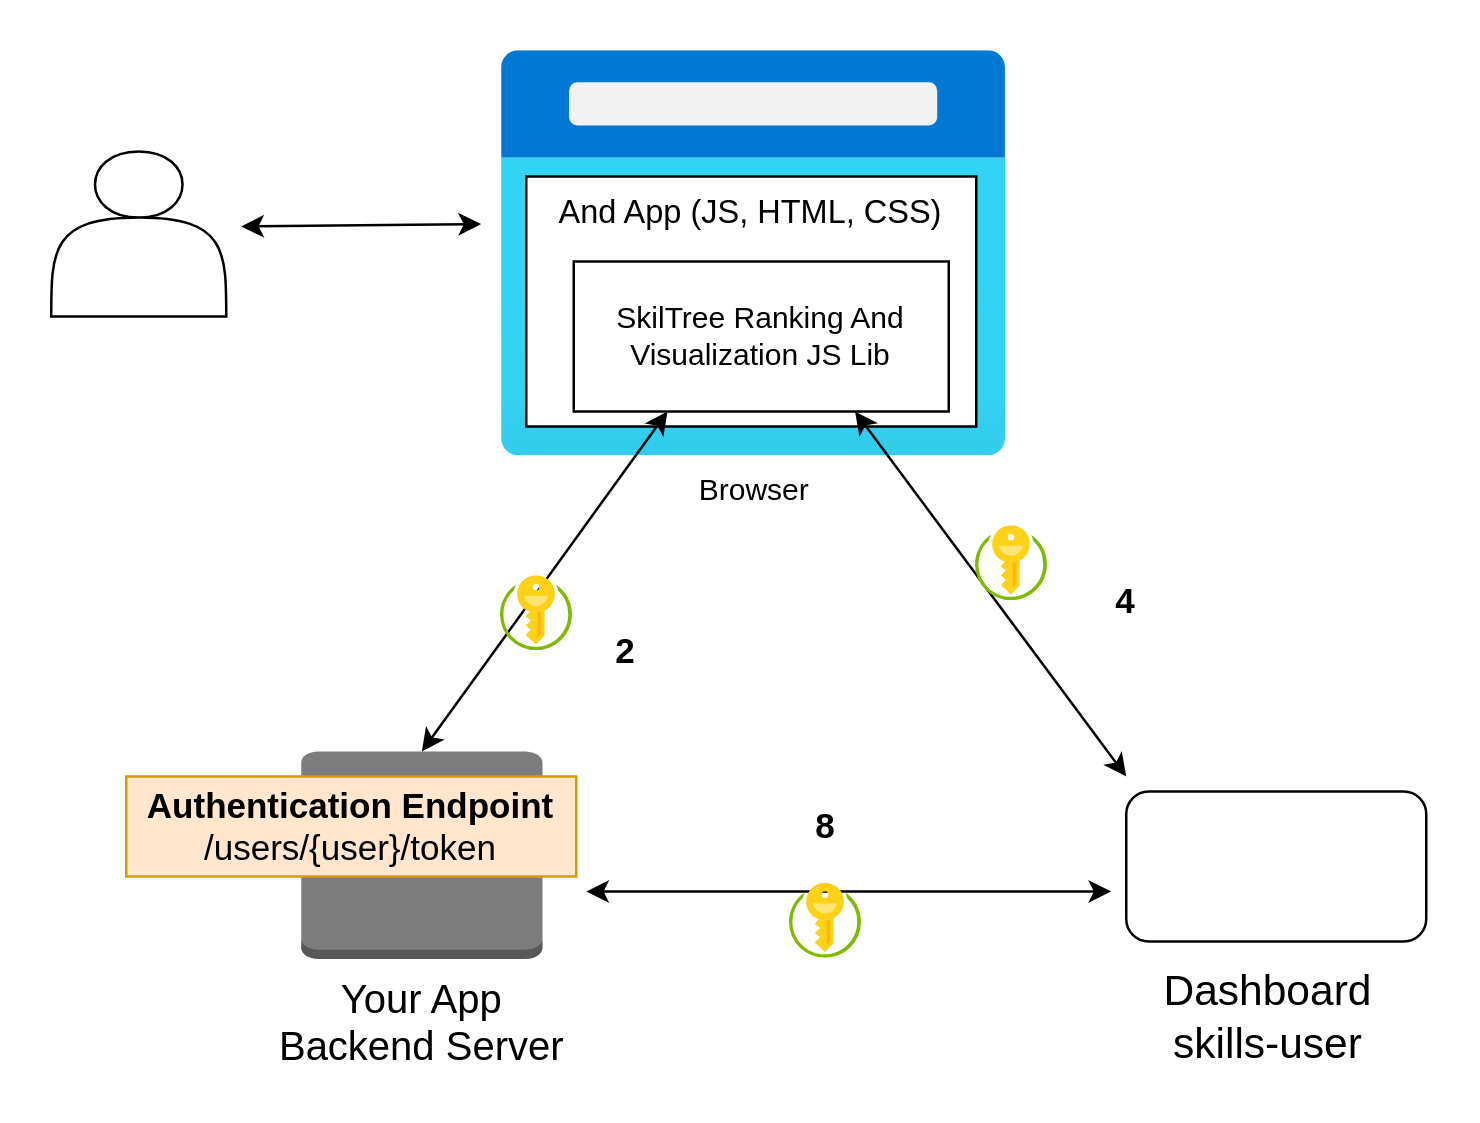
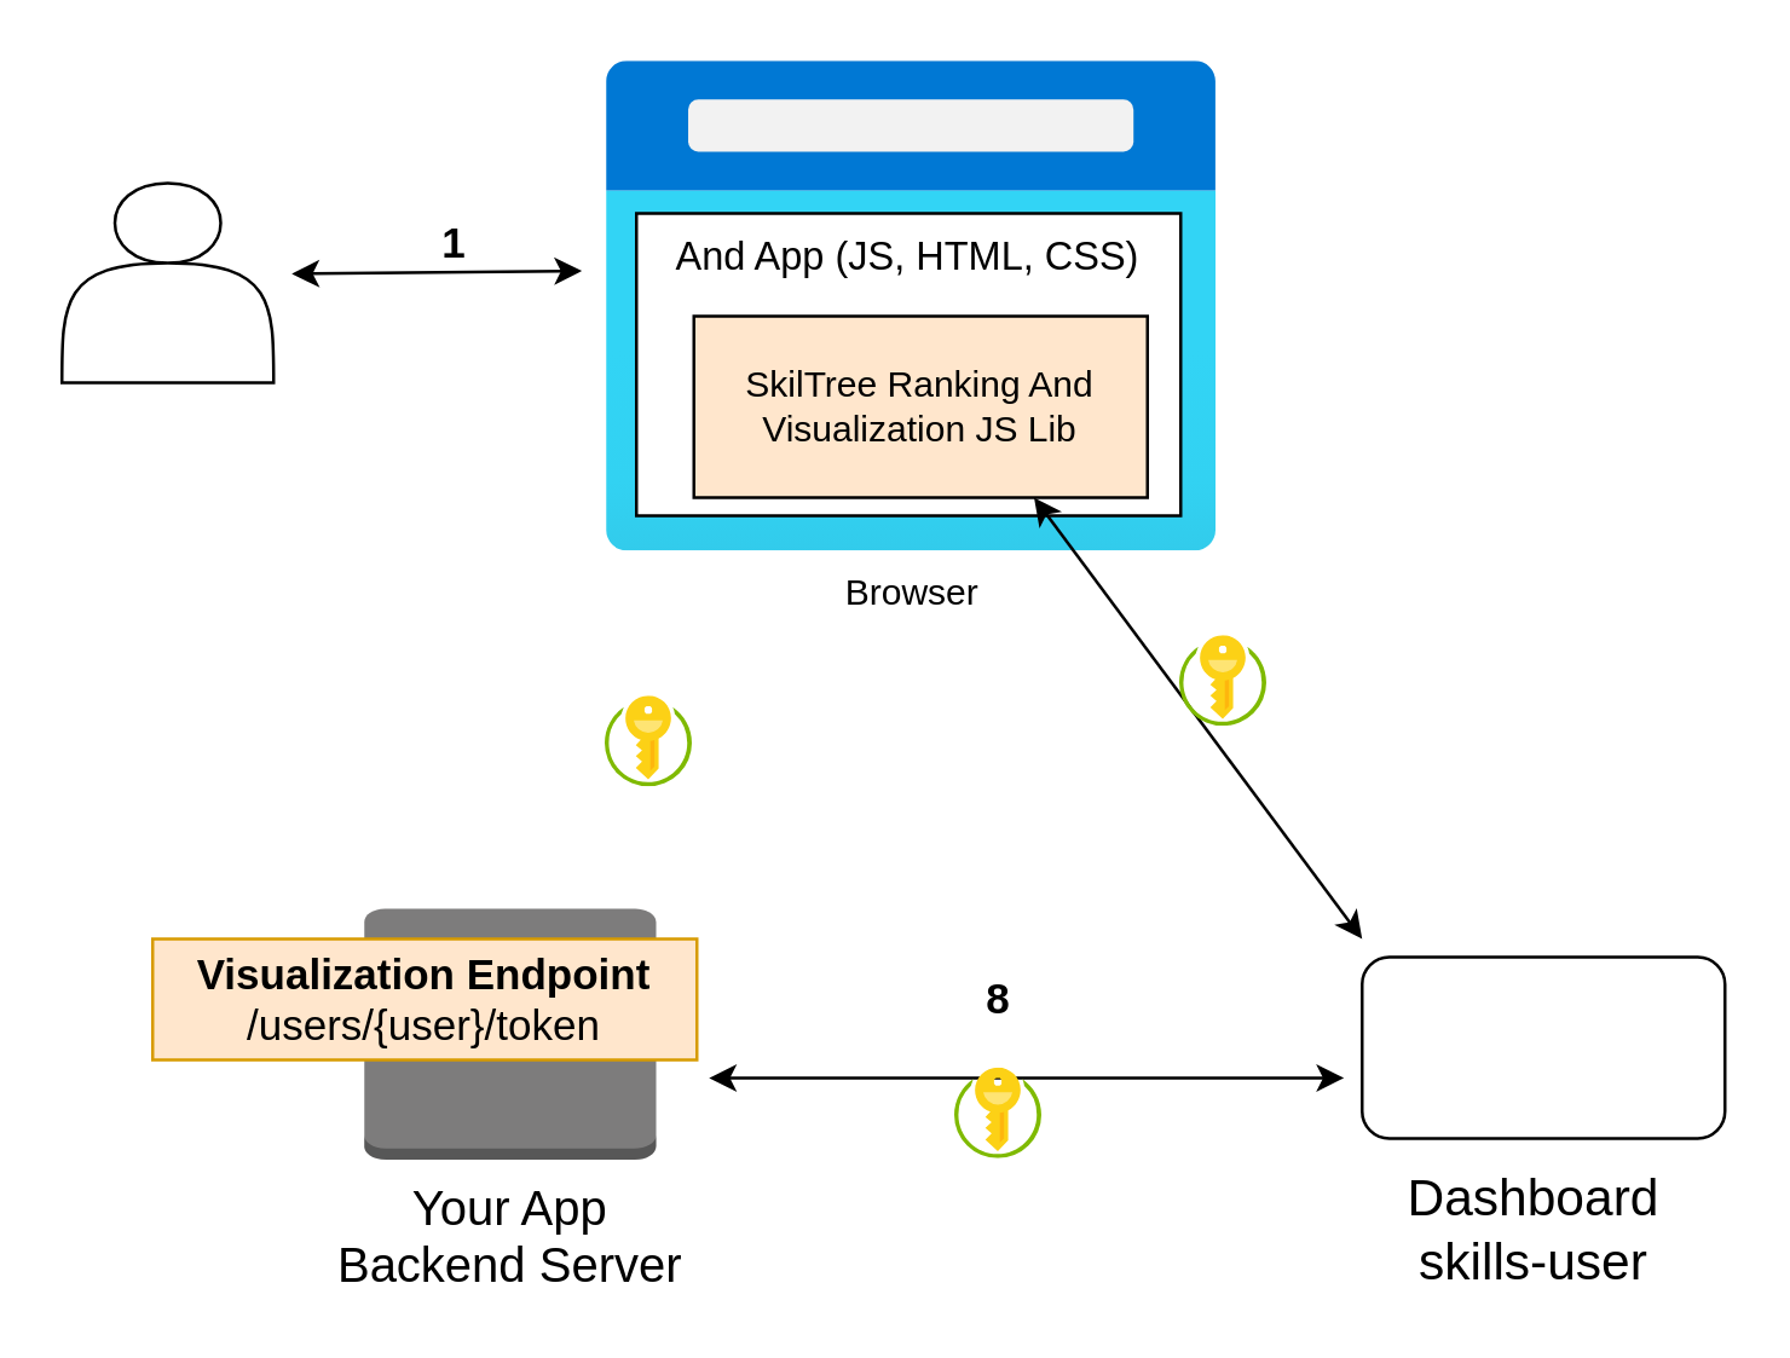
  <mxCell id="0" />
  <mxCell id="1" parent="0" />
  <mxCell id="2" value="Browser" style="aspect=fixed;html=1;points=[];align=center;image;fontSize=12;image=img/lib/azure2/general/Browser.svg;" vertex="1" parent="1"><mxGeometry x="200" y="20" width="202.5" height="162" as="geometry" /></mxCell>
  <mxCell id="3" value="" style="shape=actor;whiteSpace=wrap;html=1;fontSize=16;" vertex="1" parent="1"><mxGeometry x="20" y="60" width="70" height="66" as="geometry" /></mxCell>
  <mxCell id="4" value="&lt;div&gt;Your App&lt;/div&gt;&lt;div&gt;Backend Server&lt;br&gt;&lt;/div&gt;" style="outlineConnect=0;dashed=0;verticalLabelPosition=bottom;verticalAlign=top;align=center;html=1;shape=mxgraph.aws3.traditional_server;fillColor=#7D7C7C;gradientColor=none;fontSize=16;" vertex="1" parent="1"><mxGeometry x="120" y="300" width="96.5" height="83" as="geometry" /></mxCell>
  <mxCell id="5" value="And App (JS, HTML, CSS)" style="whiteSpace=wrap;html=1;fontSize=13;verticalAlign=top;" vertex="1" parent="1"><mxGeometry x="210" y="70" width="180" height="100" as="geometry" /></mxCell>
- <mxCell id="6" value="SkilTree Ranking And Visualization JS Lib" style="whiteSpace=wrap;html=1;arcSize=13;" vertex="1" parent="1"><mxGeometry x="229" y="104" width="150" height="60" as="geometry" /></mxCell>
+ <mxCell id="6" value="SkilTree Ranking And Visualization JS Lib" style="whiteSpace=wrap;html=1;arcSize=13;fillColor=#ffe6cc;" vertex="1" parent="1"><mxGeometry x="229" y="104" width="150" height="60" as="geometry" /></mxCell>
  <mxCell id="7" value="" style="endArrow=classic;startArrow=classic;html=1;fontSize=13;entryX=-0.02;entryY=0.426;entryDx=0;entryDy=0;entryPerimeter=0;" edge="1" parent="1"><mxGeometry width="50" height="50" relative="1" as="geometry"><mxPoint x="96" y="90" as="sourcePoint" /><mxPoint x="191.95" y="89.012" as="targetPoint" /></mxGeometry></mxCell>
- <mxCell id="8" value="" style="endArrow=classic;startArrow=classic;html=1;fontSize=13;exitX=0.5;exitY=0;exitDx=0;exitDy=0;exitPerimeter=0;entryX=0.25;entryY=1;entryDx=0;entryDy=0;" edge="1" parent="1" source="4" target="6"><mxGeometry width="50" height="50" relative="1" as="geometry"><mxPoint x="145.28" y="250.99" as="sourcePoint" /><mxPoint x="241.23" y="250.002" as="targetPoint" /></mxGeometry></mxCell>
  <mxCell id="9" value="" style="endArrow=classic;startArrow=classic;html=1;fontSize=13;" edge="1" parent="1"><mxGeometry width="50" height="50" relative="1" as="geometry"><mxPoint x="234" y="356" as="sourcePoint" /><mxPoint x="444" y="356" as="targetPoint" /></mxGeometry></mxCell>
  <mxCell id="10" value="" style="endArrow=classic;startArrow=classic;html=1;fontSize=13;exitX=0.75;exitY=1;exitDx=0;exitDy=0;" edge="1" parent="1" source="6"><mxGeometry width="50" height="50" relative="1" as="geometry"><mxPoint x="420" y="140" as="sourcePoint" /><mxPoint x="450" y="310" as="targetPoint" /></mxGeometry></mxCell>
- <mxCell id="12" value="2" style="text;html=1;strokeColor=none;fillColor=none;align=center;verticalAlign=middle;whiteSpace=wrap;fontSize=14;fontStyle=1;" vertex="1" parent="1"><mxGeometry x="230" y="250" width="40" height="20" as="geometry" /></mxCell>
+ <mxCell id="11" value="1" style="text;html=1;strokeColor=none;fillColor=none;align=center;verticalAlign=middle;whiteSpace=wrap;fontSize=14;fontStyle=1;" vertex="1" parent="1"><mxGeometry x="130" y="70" width="40" height="20" as="geometry" /></mxCell>
  <mxCell id="13" value="8" style="text;html=1;strokeColor=none;fillColor=none;align=center;verticalAlign=middle;whiteSpace=wrap;fontSize=14;fontStyle=1;" vertex="1" parent="1"><mxGeometry x="310" y="320" width="40" height="20" as="geometry" /></mxCell>
- <mxCell id="14" value="4" style="text;html=1;strokeColor=none;fillColor=none;align=center;verticalAlign=middle;whiteSpace=wrap;fontSize=14;fontStyle=1;" vertex="1" parent="1"><mxGeometry x="430" y="230" width="40" height="20" as="geometry" /></mxCell>
  <mxCell id="15" value="" style="aspect=fixed;html=1;points=[];align=center;image;fontSize=12;image=img/lib/mscae/Key_Vaults.svg;" vertex="1" parent="1"><mxGeometry x="200" y="230" width="28.8" height="30" as="geometry" /></mxCell>
  <mxCell id="16" value="" style="aspect=fixed;html=1;points=[];align=center;image;fontSize=12;image=img/lib/mscae/Key_Vaults.svg;" vertex="1" parent="1"><mxGeometry x="390" y="210" width="28.8" height="30" as="geometry" /></mxCell>
  <mxCell id="17" value="" style="aspect=fixed;html=1;points=[];align=center;image;fontSize=12;image=img/lib/mscae/Key_Vaults.svg;" vertex="1" parent="1"><mxGeometry x="315.6" y="353" width="28.8" height="30" as="geometry" /></mxCell>
- <mxCell id="18" value="&lt;div&gt;&lt;b&gt;Authentication Endpoint&lt;/b&gt;&lt;br&gt;&lt;/div&gt;&lt;div&gt;/users/{user}/token&lt;/div&gt;" style="text;html=1;strokeColor=#d79b00;fillColor=#ffe6cc;align=center;verticalAlign=middle;whiteSpace=wrap;fontSize=14;" vertex="1" parent="1"><mxGeometry x="50" y="310" width="180" height="40" as="geometry" /></mxCell>
+ <mxCell id="18" value="&lt;div&gt;&lt;b&gt;Visualization Endpoint&lt;/b&gt;&lt;br&gt;&lt;/div&gt;&lt;div&gt;/users/{user}/token&lt;/div&gt;" style="text;html=1;strokeColor=#d79b00;fillColor=#ffe6cc;align=center;verticalAlign=middle;whiteSpace=wrap;fontSize=14;" vertex="1" parent="1"><mxGeometry x="50" y="310" width="180" height="40" as="geometry" /></mxCell>
  <mxCell id="19" value="" style="rounded=1;whiteSpace=wrap;html=1;fontSize=14;" vertex="1" parent="1"><mxGeometry x="450" y="316" width="120" height="60" as="geometry" /></mxCell>
  <mxCell id="20" value="" style="shape=image;imageAspect=0;aspect=fixed;verticalLabelPosition=bottom;verticalAlign=top;fontSize=14;image=https://github.com/NationalSecurityAgency/skills-docs/blob/master/logos/skilltree_logo.png?raw=true;perimeterSpacing=7;" vertex="1" parent="1"><mxGeometry x="466.135" y="319.5" width="87.73" height="47" as="geometry" /></mxCell>
  <mxCell id="21" value="&lt;div style=&quot;font-size: 17px;&quot;&gt;&lt;br style=&quot;font-size: 17px;&quot;&gt;&lt;/div&gt;&lt;div style=&quot;font-size: 17px;&quot;&gt;Dashboard&lt;br style=&quot;font-size: 17px;&quot;&gt;&lt;/div&gt;&lt;div style=&quot;font-size: 17px;&quot;&gt;skills-user&lt;/div&gt;&lt;div style=&quot;font-size: 17px;&quot;&gt;&lt;br style=&quot;font-size: 17px;&quot;&gt;&lt;/div&gt;" style="text;html=1;strokeColor=none;fillColor=none;align=center;verticalAlign=middle;whiteSpace=wrap;rounded=0;fontSize=17;fontStyle=0" vertex="1" parent="1"><mxGeometry x="446" y="392" width="122" height="29" as="geometry" /></mxCell>
